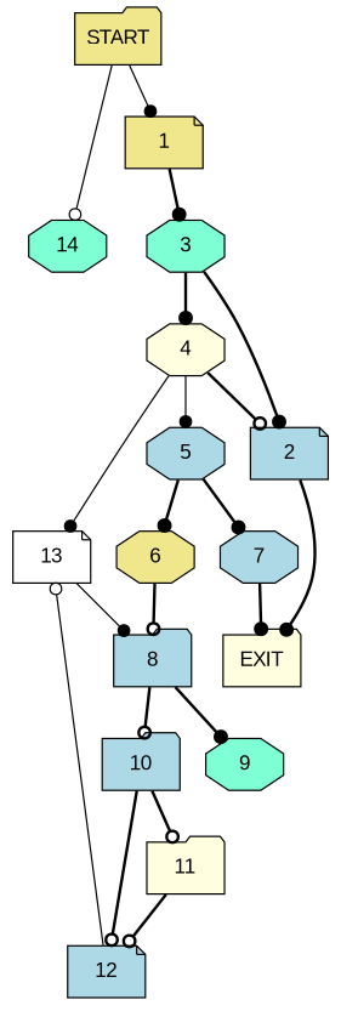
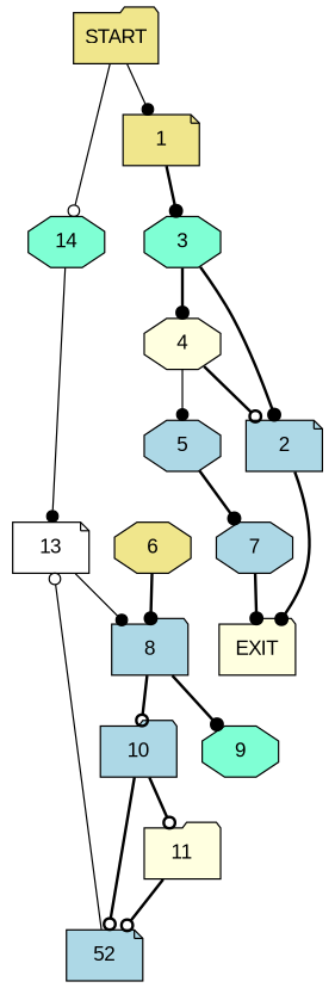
  digraph {
    fontname="Liberation Sans"
    node [fillcolor=lightblue fontname="Liberation Sans" shape=octagon style=filled]
    edge [arrowhead=dot fontname="Liberation Sans" style=bold]
    n1 [fillcolor=khaki label=START shape=folder]
    1 [fillcolor=khaki shape=note]
    14 [fillcolor=aquamarine]
    3 [fillcolor=aquamarine]
    13 [fillcolor=white shape=note]
    n6 [fillcolor=lightyellow label=EXIT shape=folder]
    2 [shape=note]
    4 [fillcolor=lightyellow]
    5
    6 [fillcolor=khaki]
    7
    8 [shape=folder]
    9 [fillcolor=aquamarine]
    10 [shape=folder]
    11 [fillcolor=lightyellow shape=folder]
-   12 [shape=note]
+   12 [shape=note label=52]
    n1 -> 1 [style=solid]
    n1 -> 14 [arrowhead=odot style=solid]
    1 -> 3
-   4 -> 13 [style=solid]
+   14 -> 13 [style=solid]
    3 -> 2
    3 -> 4
    13 -> 8 [style=solid]
    2 -> n6
    4 -> 2 [arrowhead=odot]
    4 -> 5 [style=solid]
-   5 -> 6
    5 -> 7
-   6 -> 8 [arrowhead=odot]
+   6 -> 8
    7 -> n6
    8 -> 9
    8 -> 10 [arrowhead=odot]
    10 -> 11 [arrowhead=odot]
    10 -> 12 [arrowhead=odot]
    11 -> 12 [arrowhead=odot]
    12 -> 13 [arrowhead=odot style=solid]
  }
